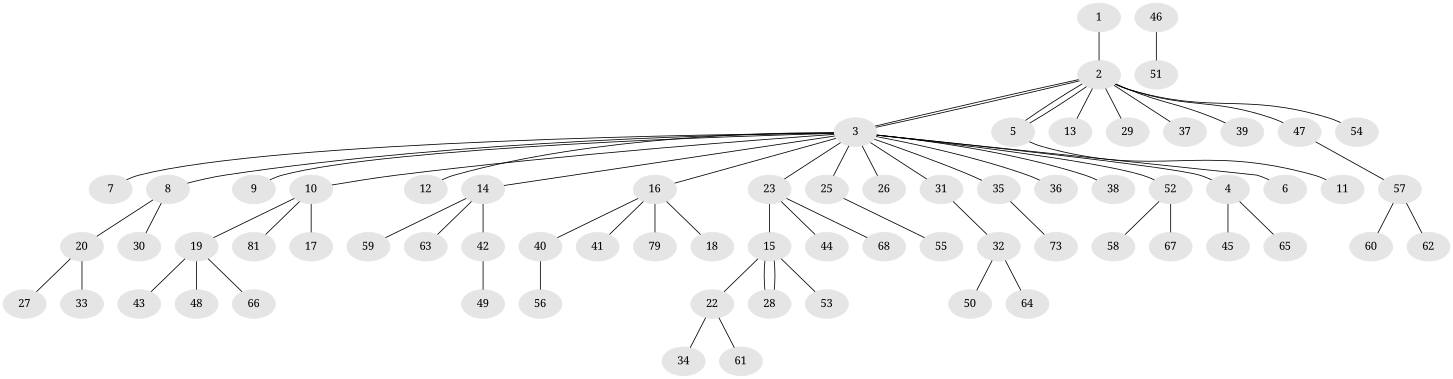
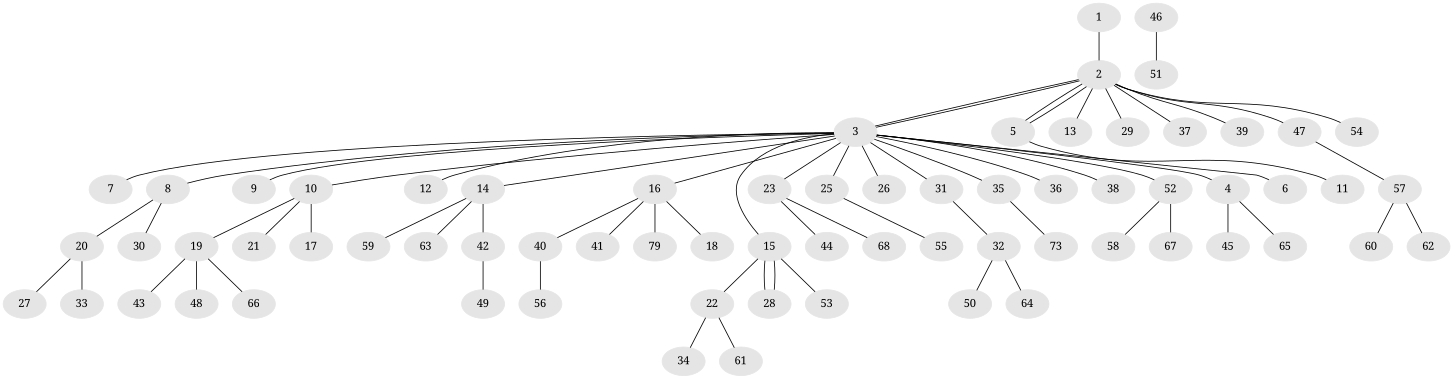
  graph {
    fontname="Noto Serif"
    node [color=gray90 fontname="Noto Serif" style=filled]
    edge [fontname="Noto Serif"]
    1
    2
    3
    5
    13
    29
    37
    39
    47
    54
    4
    6
    7
    8
    9
    10
    12
    14
    15
    16
    23
    25
    26
    31
    35
    36
    38
    52
    11
    46
    51
    57
    45
    65
    20
    30
    17
    19
-   21 [label=81]
+   21
    42
    59
    63
    22
    28
    53
    18
    40
    41
    n49 [label=79]
    44
    68
    55
    32
    n54 [label=73]
    58
    67
    27
    33
    43
    48
    66
    49
    34
    61
    56
    50
    64
    60
    62
    1 -- 2
    2 -- 3
    2 -- 3
    2 -- 5
    2 -- 5
    2 -- 13
    2 -- 29
    2 -- 37
    2 -- 39
    2 -- 47
    2 -- 54
    3 -- 4
    3 -- 6
    3 -- 7
    3 -- 8
    3 -- 9
    3 -- 10
    3 -- 12
    3 -- 14
-   23 -- 15
+   3 -- 15
    3 -- 16
    3 -- 23
    3 -- 25
    3 -- 26
    3 -- 31
    3 -- 35
    3 -- 36
    3 -- 38
    3 -- 52
    5 -- 11
    47 -- 57
    4 -- 45
    4 -- 65
    8 -- 20
    8 -- 30
    10 -- 17
    10 -- 19
    10 -- 21
    14 -- 42
    14 -- 59
    14 -- 63
    15 -- 22
    15 -- 28
    15 -- 28
    15 -- 53
    16 -- 18
    16 -- 40
    16 -- 41
    16 -- n49
    23 -- 44
    23 -- 68
    25 -- 55
    31 -- 32
    35 -- n54
    52 -- 58
    52 -- 67
    46 -- 51
    57 -- 60
    57 -- 62
    20 -- 27
    20 -- 33
    19 -- 43
    19 -- 48
    19 -- 66
    42 -- 49
    22 -- 34
    22 -- 61
    40 -- 56
    32 -- 50
    32 -- 64
  }
